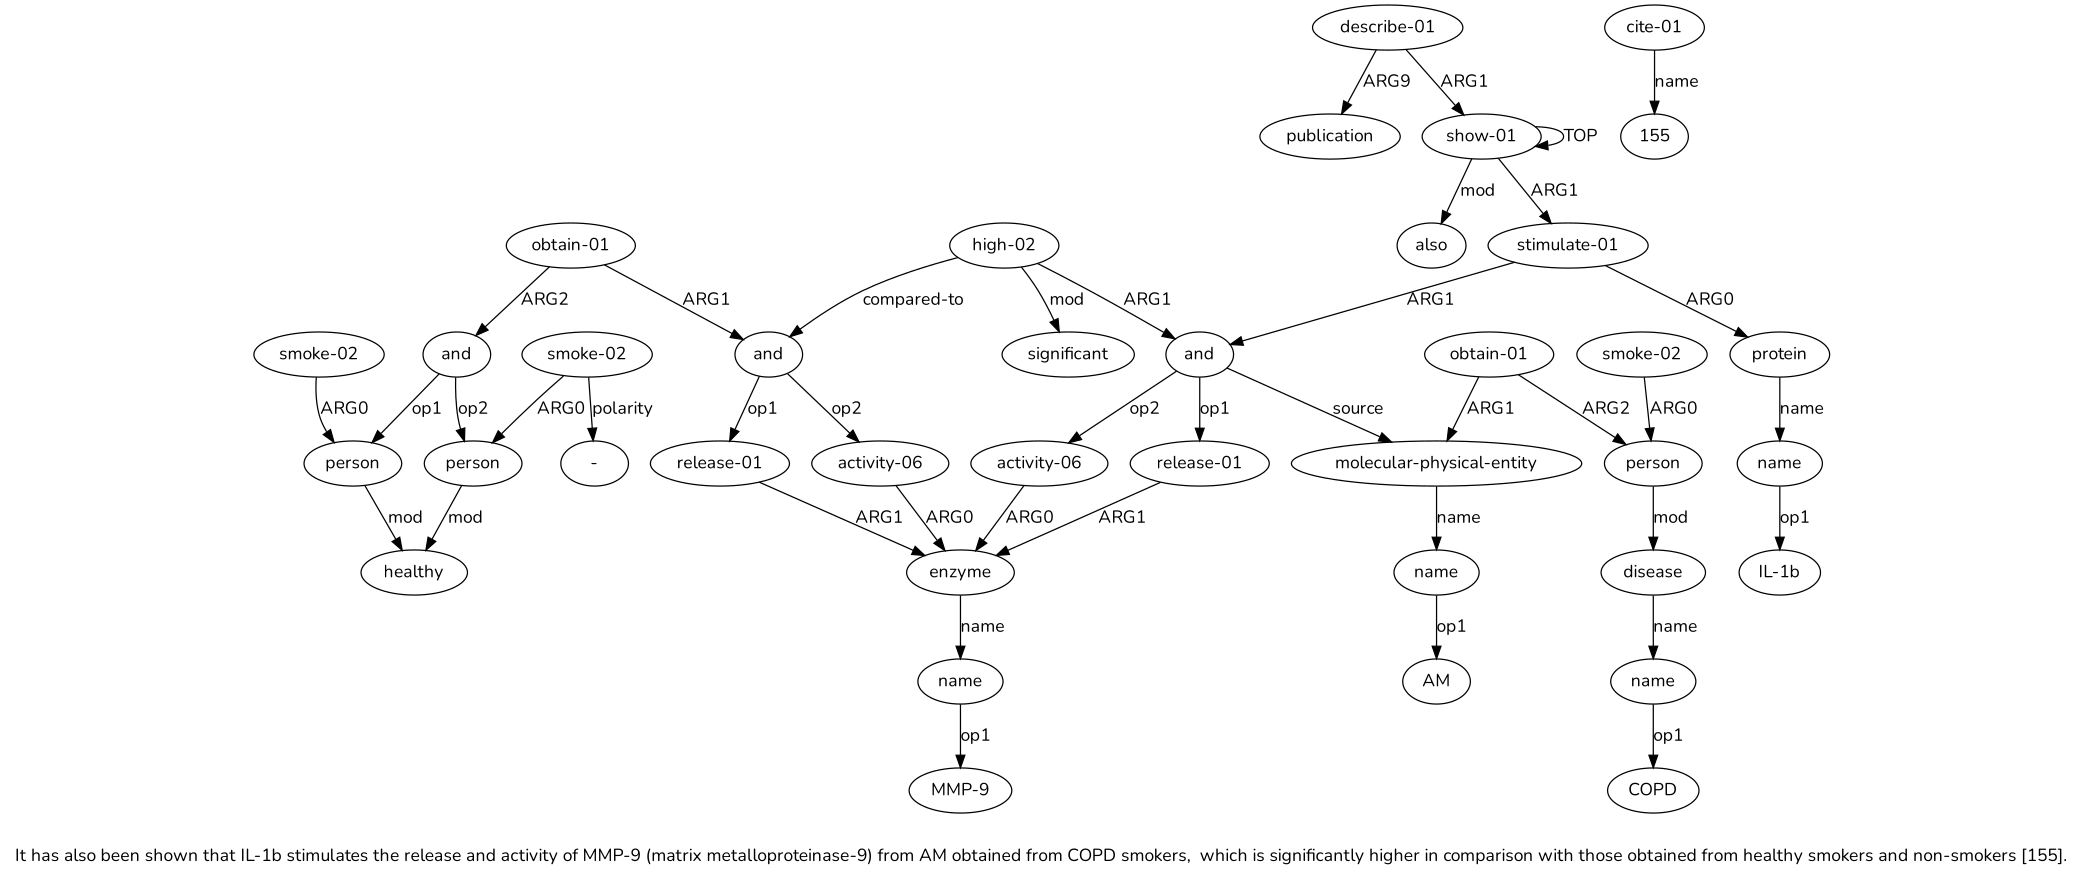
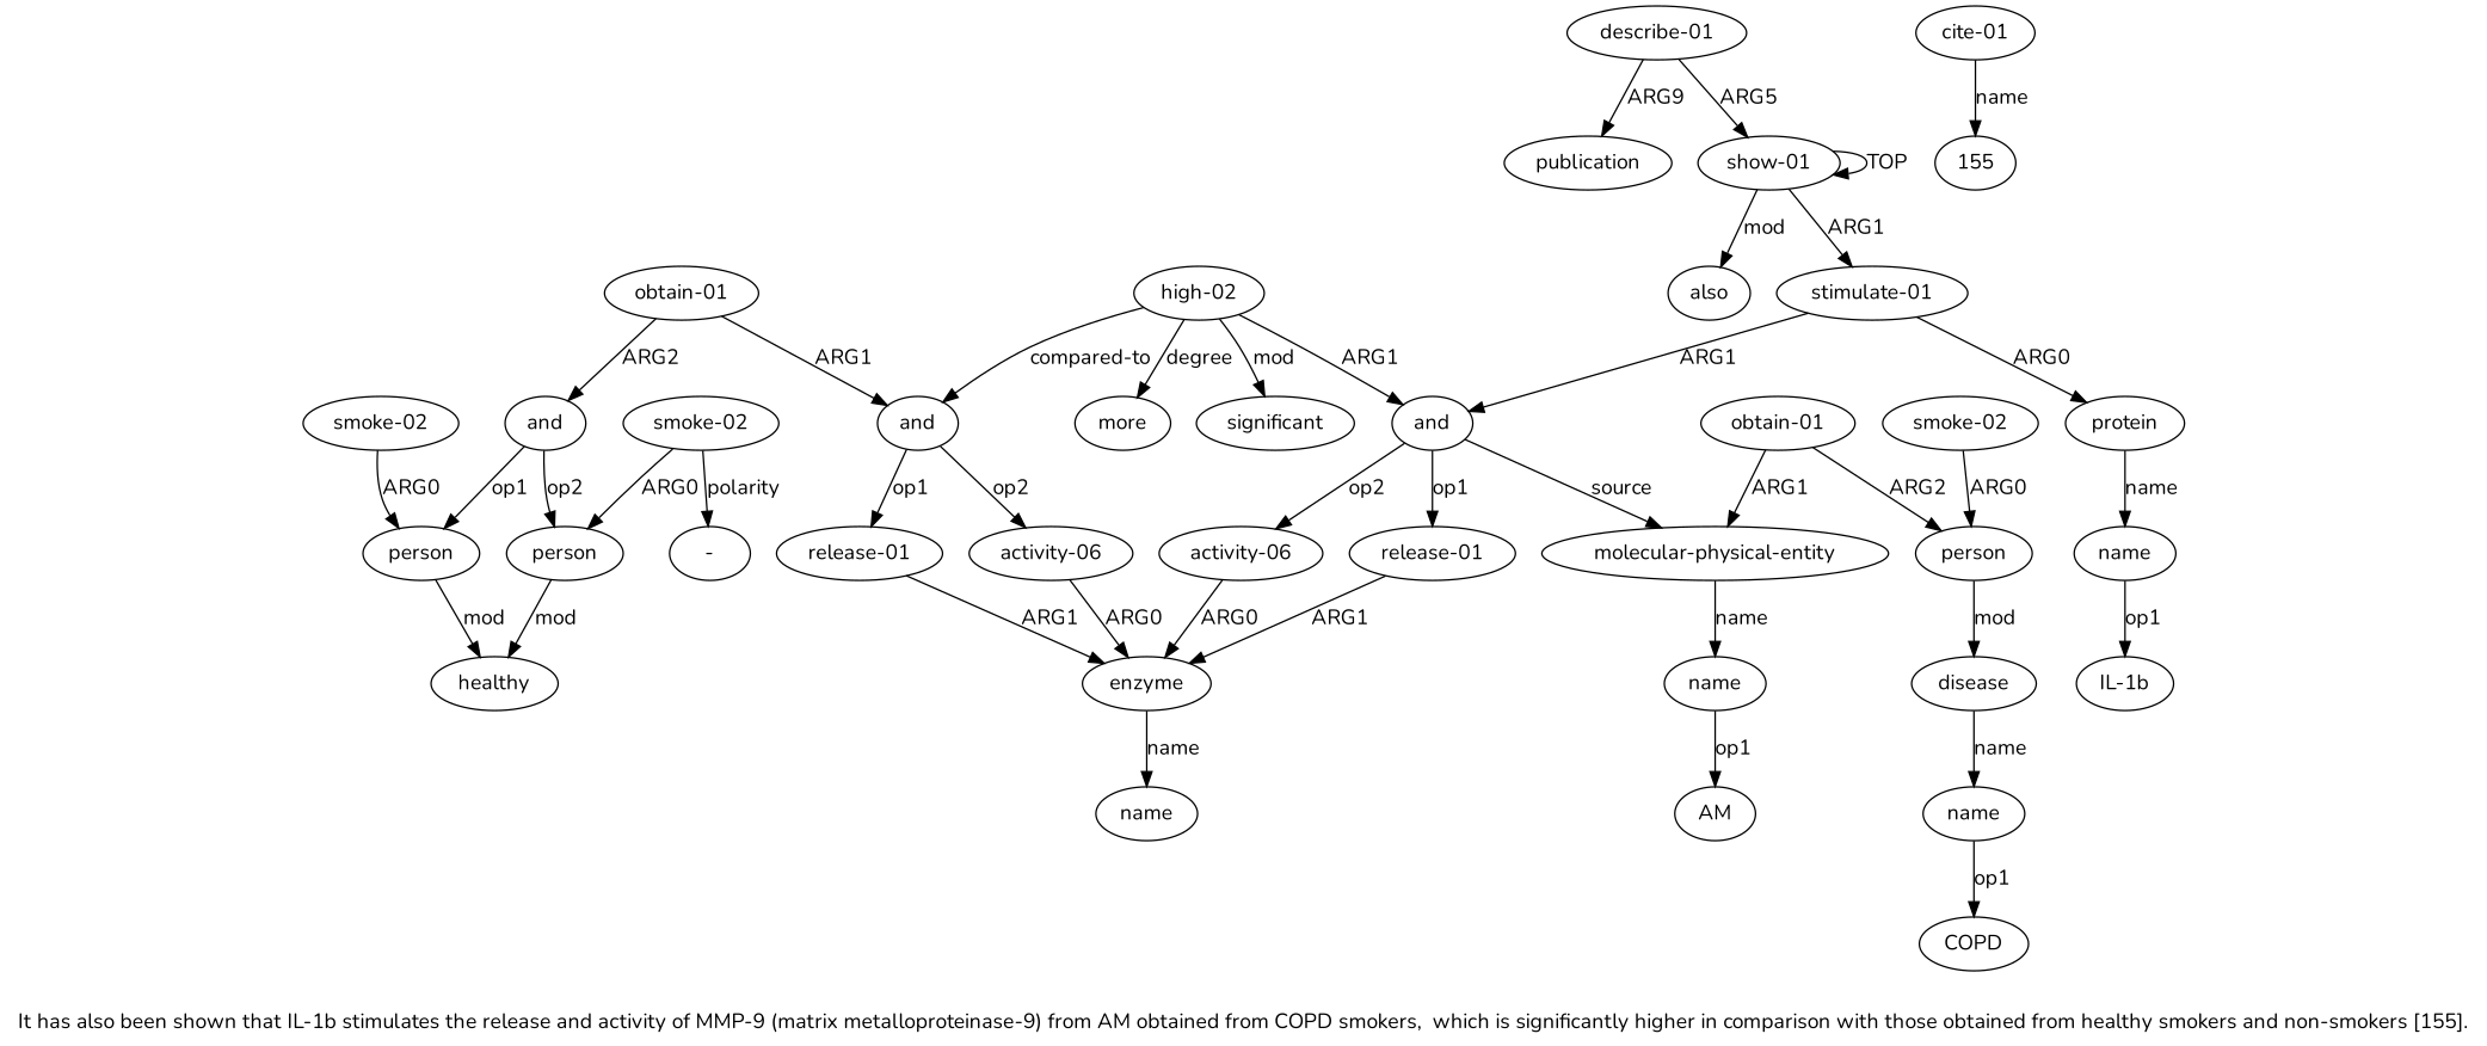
  digraph {
    fontname=Nunito
    label="It has also been shown that IL-1b stimulates the release and activity of MMP-9 (matrix metalloproteinase-9) from AM obtained from COPD smokers,  which is significantly higher in comparison with those obtained from healthy smokers and non-smokers [155]."
    node [color=black fontname=Nunito gold_ind=-1 gold_label=name test_ind=-1 test_label=name]
    edge [color=black fontname=Nunito gold_label=ARG1 test_label=ARG1]
    n1 [gold_ind=20 gold_label="release-01" label="release-01" test_ind=20 test_label="release-01"]
    n2 [gold_ind=6 gold_label=enzyme label=enzyme test_ind=6 test_label=enzyme]
    n3 [gold_ind=7 label=name test_ind=7]
-   n4 [gold_label="MMP-9" label="MMP-9" test_label="MMP-9"]
    n5 [gold_ind=21 gold_label="activity-06" label="activity-06" test_ind=21 test_label="activity-06"]
    n6 [gold_ind=22 gold_label="obtain-01" label="obtain-01" test_ind=22 test_label="obtain-01"]
    n7 [gold_ind=23 gold_label=and label=and test_ind=23 test_label=and]
    n8 [gold_ind=19 gold_label=and label=and test_ind=19 test_label=and]
    n9 [gold_ind=24 gold_label=person label=person test_ind=24 test_label=person]
    n10 [gold_ind=27 gold_label=person label=person test_ind=27 test_label=person]
    n11 [gold_ind=26 gold_label=healthy label=healthy test_ind=26 test_label=healthy]
    n12 [gold_ind=25 gold_label="smoke-02" label="smoke-02" test_ind=25 test_label="smoke-02"]
    n13 [gold_ind=28 gold_label="smoke-02" label="smoke-02" test_ind=28 test_label="smoke-02"]
    n14 [gold_label="-" label="-" test_label="-"]
    n15 [gold_ind=29 gold_label=also label=also test_ind=29 test_label=also]
    n16 [gold_ind=31 gold_label=publication label=publication test_ind=31 test_label=publication]
    n17 [gold_ind=30 gold_label="describe-01" label="describe-01" test_ind=30 test_label="describe-01"]
    n18 [gold_ind=0 gold_label="show-01" label="show-01" test_ind=0 test_label="show-01"]
    n19 [gold_ind=1 gold_label="stimulate-01" label="stimulate-01" test_ind=1 test_label="stimulate-01"]
    n20 [gold_ind=4 gold_label=and label=and test_ind=4 test_label=and]
    n21 [gold_ind=2 gold_label=protein label=protein test_ind=2 test_label=protein]
    n22 [gold_label="IL-1b" label="IL-1b" test_label="IL-1b"]
    n23 [gold_label=COPD label=COPD test_label=COPD]
    n24 [gold_label=155 label=155 test_label=155]
    n25 [gold_ind=32 gold_label="cite-01" label="cite-01" test_ind=32 test_label="cite-01"]
    n26 [gold_ind=15 label=name test_ind=15]
    n27 [gold_ind=14 gold_label=disease label=disease test_ind=14 test_label=disease]
+   n28 [gold_ind=17 gold_label=more label=more test_ind=17 test_label=more]
    n29 [gold_ind=16 gold_label="high-02" label="high-02" test_ind=16 test_label="high-02"]
    n30 [gold_ind=18 gold_label=significant label=significant test_ind=18 test_label=significant]
    n31 [gold_ind=9 gold_label="molecular-physical-entity" label="molecular-physical-entity" test_ind=9 test_label="molecular-physical-entity"]
    n32 [gold_ind=5 gold_label="release-01" label="release-01" test_ind=5 test_label="release-01"]
    n33 [gold_ind=8 gold_label="activity-06" label="activity-06" test_ind=8 test_label="activity-06"]
    n34 [gold_ind=10 label=name test_ind=10]
    n35 [gold_ind=11 gold_label="obtain-01" label="obtain-01" test_ind=11 test_label="obtain-01"]
    n36 [gold_ind=12 gold_label=person label=person test_ind=12 test_label=person]
    n37 [gold_label=AM label=AM test_label=AM]
    n38 [gold_ind=13 gold_label="smoke-02" label="smoke-02" test_ind=13 test_label="smoke-02"]
    n39 [gold_ind=3 label=name test_ind=3]
    n1 -> n2 [label=ARG1]
    n2 -> n3 [gold_label=name label=name test_label=name]
-   n3 -> n4 [gold_label=op1 label=op1 test_label=op1]
    n5 -> n2 [gold_label=ARG0 label=ARG0 test_label=ARG0]
    n6 -> n7 [gold_label=ARG2 label=ARG2 test_label=ARG2]
    n6 -> n8 [label=ARG1]
    n7 -> n9 [gold_label=op1 label=op1 test_label=op1]
    n7 -> n10 [gold_label=op2 label=op2 test_label=op2]
    n8 -> n1 [gold_label=op1 label=op1 test_label=op1]
    n8 -> n5 [gold_label=op2 label=op2 test_label=op2]
    n9 -> n11 [gold_label=mod label=mod test_label=mod]
    n10 -> n11 [gold_label=mod label=mod test_label=mod]
    n12 -> n9 [gold_label=ARG0 label=ARG0 test_label=ARG0]
    n13 -> n10 [gold_label=ARG0 label=ARG0 test_label=ARG0]
    n13 -> n14 [gold_label=polarity label=polarity test_label=polarity]
    n17 -> n16 [gold_label=ARG0 label=ARG9 test_label=ARG0]
-   n17 -> n18 [label=ARG1]
+   n17 -> n18 [label=ARG5]
    n18 -> n15 [gold_label=mod label=mod test_label=mod]
    n18 -> n18 [gold_label=TOP label=TOP test_label=TOP]
    n18 -> n19 [label=ARG1]
    n19 -> n20 [label=ARG1]
    n19 -> n21 [gold_label=ARG0 label=ARG0 test_label=ARG0]
    n20 -> n31 [gold_label=source label=source test_label=source]
    n20 -> n32 [gold_label=op1 label=op1 test_label=op1]
    n20 -> n33 [gold_label=op2 label=op2 test_label=op2]
    n21 -> n39 [gold_label=name label=name test_label=name]
    n25 -> n24 [gold_label=ARG2 label=name test_label=ARG2]
    n26 -> n23 [gold_label=op1 label=op1 test_label=op1]
    n27 -> n26 [gold_label=name label=name test_label=name]
    n29 -> n8 [gold_label="compared-to" label="compared-to" test_label="compared-to"]
    n29 -> n20 [label=ARG1]
+   n29 -> n28 [gold_label=degree label=degree test_label=degree]
    n29 -> n30 [gold_label=mod label=mod test_label=mod]
    n31 -> n34 [gold_label=name label=name test_label=name]
    n32 -> n2 [label=ARG1]
    n33 -> n2 [gold_label=ARG0 label=ARG0 test_label=ARG0]
    n34 -> n37 [gold_label=op1 label=op1 test_label=op1]
    n35 -> n31 [label=ARG1]
    n35 -> n36 [gold_label=ARG2 label=ARG2 test_label=ARG2]
    n36 -> n27 [gold_label=mod label=mod test_label=mod]
    n38 -> n36 [gold_label=ARG0 label=ARG0 test_label=ARG0]
    n39 -> n22 [gold_label=op1 label=op1 test_label=op1]
  }
